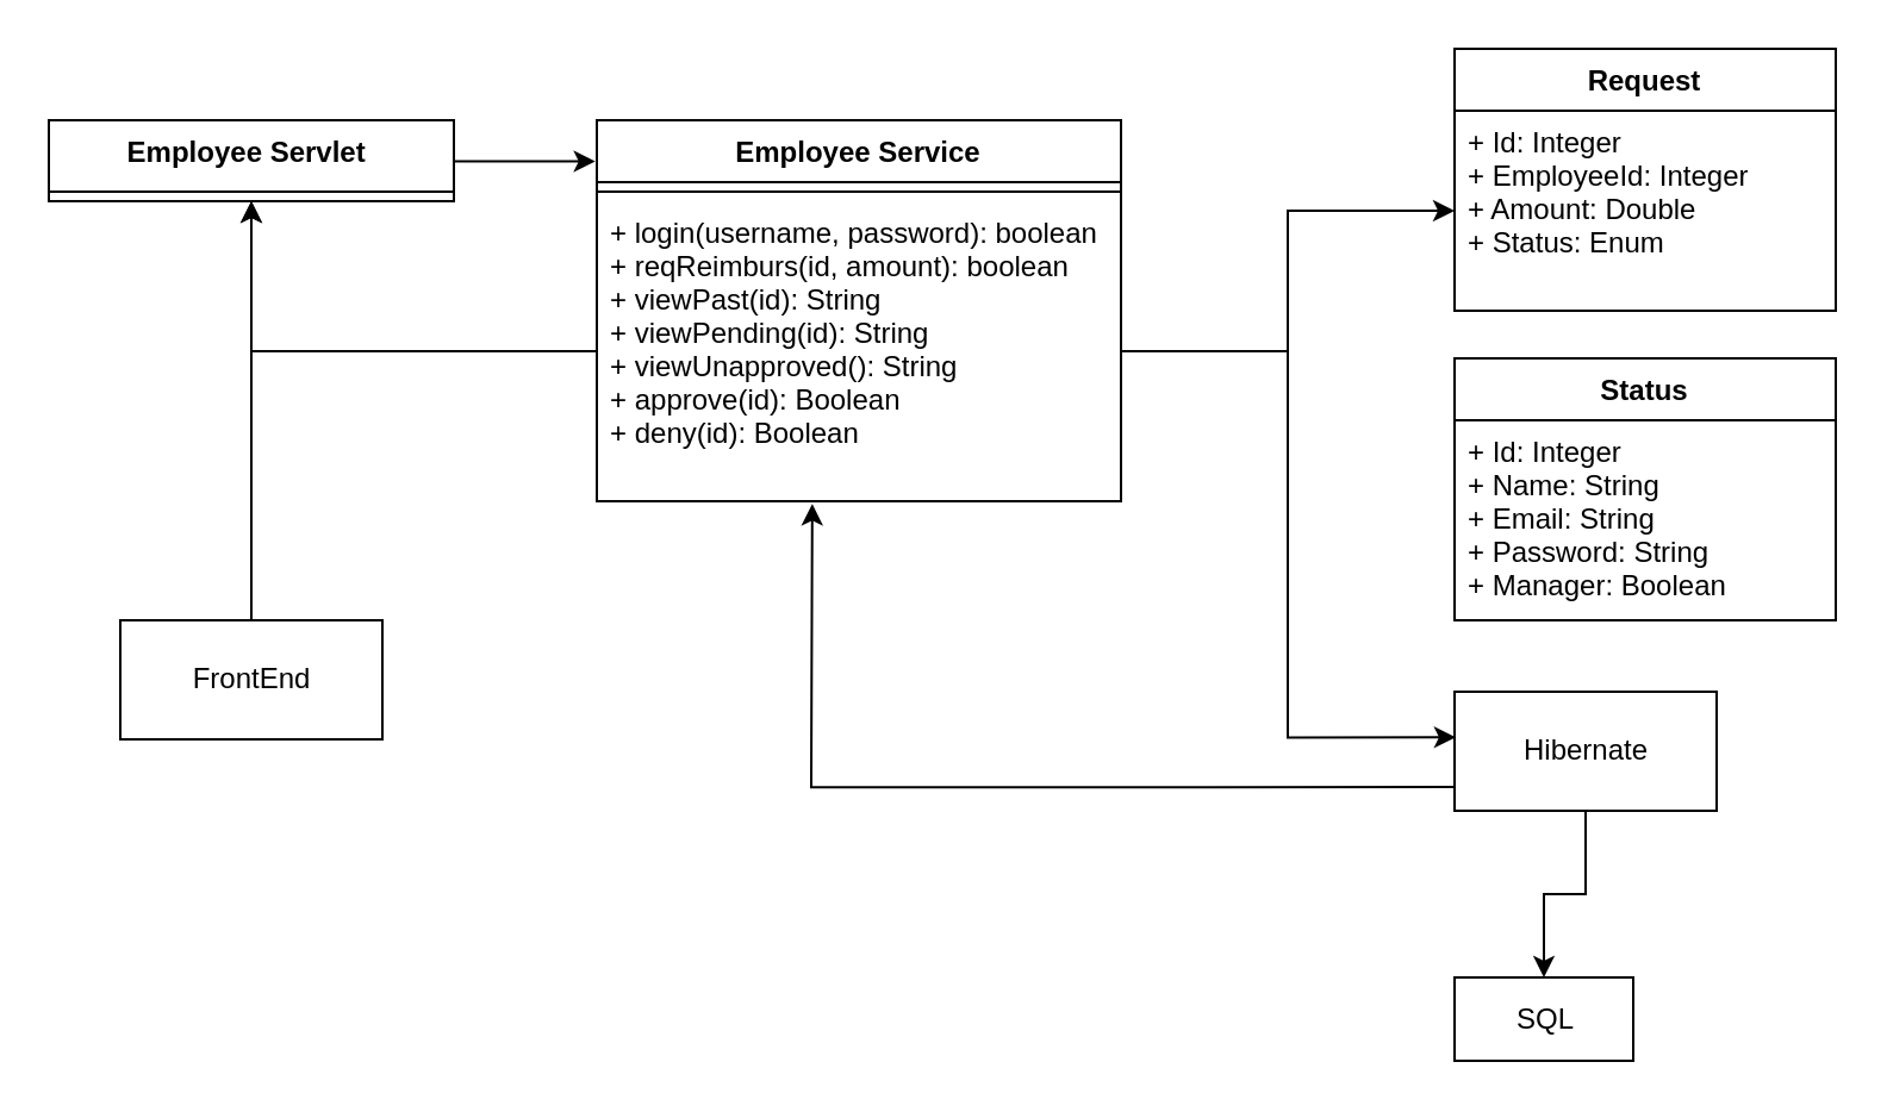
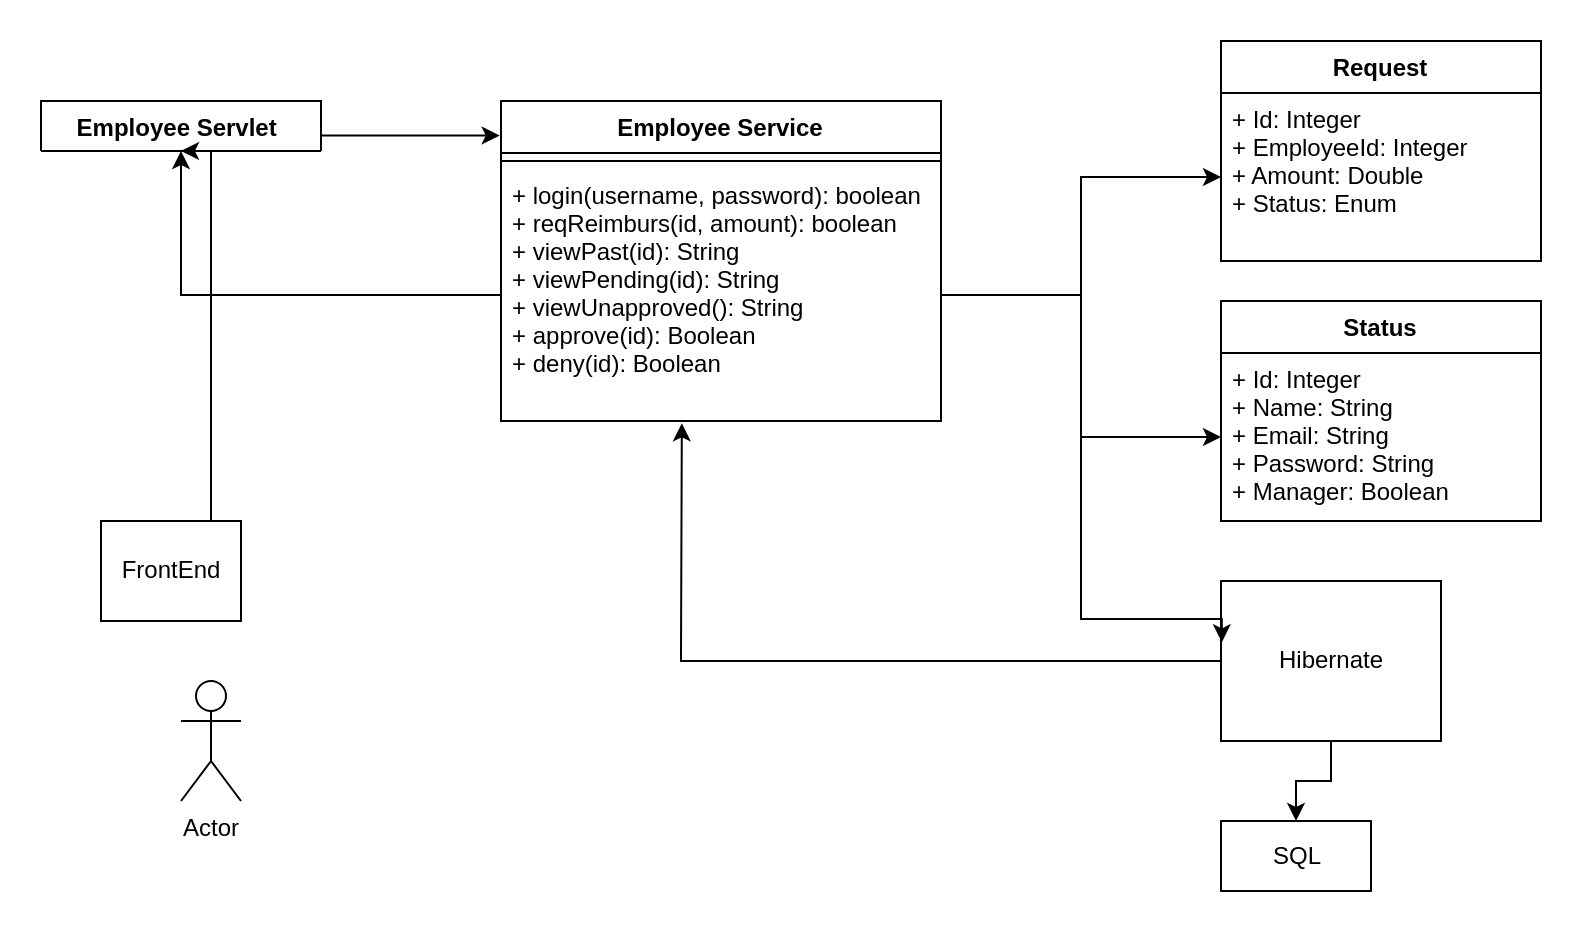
  <mxCell id="0" />
  <mxCell id="1" parent="0" />
  <mxCell id="2" style="edgeStyle=orthogonalEdgeStyle;rounded=0;orthogonalLoop=1;jettySize=auto;html=1;entryX=-0.003;entryY=0.108;entryDx=0;entryDy=0;entryPerimeter=0;" edge="1" parent="1" source="3" target="4"><mxGeometry relative="1" as="geometry"><mxPoint x="240" y="67" as="targetPoint" /><Array as="points"><mxPoint x="220" y="67" /></Array></mxGeometry></mxCell>
- <mxCell id="3" value="Employee Servlet " style="swimlane;fontStyle=1;align=center;verticalAlign=top;childLayout=stackLayout;horizontal=1;startSize=30;horizontalStack=0;resizeParent=1;resizeParentMax=0;resizeLast=0;collapsible=1;marginBottom=0;" vertex="1" parent="1"><mxGeometry x="20" y="50" width="170" height="34" as="geometry" /></mxCell>
+ <mxCell id="3" value="Employee Servlet " style="swimlane;fontStyle=1;align=center;verticalAlign=top;childLayout=stackLayout;horizontal=1;startSize=30;horizontalStack=0;resizeParent=1;resizeParentMax=0;resizeLast=0;collapsible=1;marginBottom=0;" vertex="1" parent="1"><mxGeometry x="20" y="50" width="140" height="25" as="geometry" /></mxCell>
  <mxCell id="4" value="Employee Service" style="swimlane;fontStyle=1;align=center;verticalAlign=top;childLayout=stackLayout;horizontal=1;startSize=26;horizontalStack=0;resizeParent=1;resizeParentMax=0;resizeLast=0;collapsible=1;marginBottom=0;" vertex="1" parent="1"><mxGeometry x="250" y="50" width="220" height="160" as="geometry" /></mxCell>
  <mxCell id="5" value="" style="line;strokeWidth=1;fillColor=none;align=left;verticalAlign=middle;spacingTop=-1;spacingLeft=3;spacingRight=3;rotatable=0;labelPosition=right;points=[];portConstraint=eastwest;" vertex="1" parent="4"><mxGeometry y="26" width="220" height="8" as="geometry" /></mxCell>
  <mxCell id="6" value="+ login(username, password): boolean&#10;+ reqReimburs(id, amount): boolean&#10;+ viewPast(id): String&#10;+ viewPending(id): String&#10;+ viewUnapproved(): String&#10;+ approve(id): Boolean&#10;+ deny(id): Boolean" style="text;strokeColor=none;fillColor=none;align=left;verticalAlign=top;spacingLeft=4;spacingRight=4;overflow=hidden;rotatable=0;points=[[0,0.5],[1,0.5]];portConstraint=eastwest;" vertex="1" parent="4"><mxGeometry y="34" width="220" height="126" as="geometry" /></mxCell>
  <mxCell id="7" style="edgeStyle=orthogonalEdgeStyle;rounded=0;orthogonalLoop=1;jettySize=auto;html=1;entryX=0.5;entryY=1;entryDx=0;entryDy=0;" edge="1" parent="1" source="6" target="3"><mxGeometry relative="1" as="geometry"><mxPoint x="154.98" y="83" as="targetPoint" /></mxGeometry></mxCell>
  <mxCell id="8" value="Status" style="swimlane;fontStyle=1;align=center;verticalAlign=top;childLayout=stackLayout;horizontal=1;startSize=26;horizontalStack=0;resizeParent=1;resizeParentMax=0;resizeLast=0;collapsible=1;marginBottom=0;" vertex="1" parent="1"><mxGeometry x="610" y="150" width="160" height="110" as="geometry" /></mxCell>
  <mxCell id="9" value="+ Id: Integer&#10;+ Name: String&#10;+ Email: String&#10;+ Password: String&#10;+ Manager: Boolean" style="text;strokeColor=none;fillColor=none;align=left;verticalAlign=top;spacingLeft=4;spacingRight=4;overflow=hidden;rotatable=0;points=[[0,0.5],[1,0.5]];portConstraint=eastwest;" vertex="1" parent="8"><mxGeometry y="26" width="160" height="84" as="geometry" /></mxCell>
  <mxCell id="10" value="Request" style="swimlane;fontStyle=1;align=center;verticalAlign=top;childLayout=stackLayout;horizontal=1;startSize=26;horizontalStack=0;resizeParent=1;resizeParentMax=0;resizeLast=0;collapsible=1;marginBottom=0;" vertex="1" parent="1"><mxGeometry x="610" y="20" width="160" height="110" as="geometry"><mxRectangle x="670" y="70" width="80" height="26" as="alternateBounds" /></mxGeometry></mxCell>
  <mxCell id="11" value="+ Id: Integer&#10;+ EmployeeId: Integer&#10;+ Amount: Double&#10;+ Status: Enum" style="text;strokeColor=none;fillColor=none;align=left;verticalAlign=top;spacingLeft=4;spacingRight=4;overflow=hidden;rotatable=0;points=[[0,0.5],[1,0.5]];portConstraint=eastwest;" vertex="1" parent="10"><mxGeometry y="26" width="160" height="84" as="geometry" /></mxCell>
  <mxCell id="12" style="edgeStyle=orthogonalEdgeStyle;rounded=0;orthogonalLoop=1;jettySize=auto;html=1;entryX=0.5;entryY=0;entryDx=0;entryDy=0;" edge="1" parent="1" source="14" target="18"><mxGeometry relative="1" as="geometry" /></mxCell>
  <mxCell id="13" style="edgeStyle=orthogonalEdgeStyle;rounded=0;orthogonalLoop=1;jettySize=auto;html=1;entryX=0.411;entryY=1.009;entryDx=0;entryDy=0;entryPerimeter=0;exitX=0.002;exitY=0.801;exitDx=0;exitDy=0;exitPerimeter=0;" edge="1" parent="1" source="14" target="6"><mxGeometry relative="1" as="geometry"><Array as="points"><mxPoint x="340" y="330" /><mxPoint x="340" y="327" /><mxPoint x="340" y="327" /></Array></mxGeometry></mxCell>
- <mxCell id="14" value="Hibernate" style="html=1;" vertex="1" parent="1"><mxGeometry x="610" y="290" width="110" height="50" as="geometry" /></mxCell>
+ <mxCell id="14" value="Hibernate" style="html=1;" vertex="1" parent="1"><mxGeometry x="610" y="290" width="110" height="80" as="geometry" /></mxCell>
  <mxCell id="15" style="edgeStyle=orthogonalEdgeStyle;rounded=0;orthogonalLoop=1;jettySize=auto;html=1;" edge="1" parent="1" source="6" target="11"><mxGeometry relative="1" as="geometry" /></mxCell>
+ <mxCell id="16" style="edgeStyle=orthogonalEdgeStyle;rounded=0;orthogonalLoop=1;jettySize=auto;html=1;entryX=0;entryY=0.5;entryDx=0;entryDy=0;" edge="1" parent="1" source="6" target="9"><mxGeometry relative="1" as="geometry"><Array as="points"><mxPoint x="540" y="147" /><mxPoint x="540" y="218" /></Array></mxGeometry></mxCell>
  <mxCell id="17" style="edgeStyle=orthogonalEdgeStyle;rounded=0;orthogonalLoop=1;jettySize=auto;html=1;entryX=0.004;entryY=0.383;entryDx=0;entryDy=0;entryPerimeter=0;" edge="1" parent="1" source="6" target="14"><mxGeometry relative="1" as="geometry"><Array as="points"><mxPoint x="540" y="147" /><mxPoint x="540" y="309" /></Array></mxGeometry></mxCell>
  <mxCell id="18" value="SQL" style="html=1;" vertex="1" parent="1"><mxGeometry x="610" y="410" width="75" height="35" as="geometry" /></mxCell>
  <mxCell id="19" style="edgeStyle=orthogonalEdgeStyle;rounded=0;orthogonalLoop=1;jettySize=auto;html=1;entryX=0.5;entryY=1;entryDx=0;entryDy=0;" edge="1" parent="1" source="20" target="3"><mxGeometry relative="1" as="geometry"><mxPoint x="75.08" y="80.896" as="targetPoint" /><Array as="points"><mxPoint x="105" y="180" /><mxPoint x="105" y="180" /></Array></mxGeometry></mxCell>
- <mxCell id="20" value="FrontEnd" style="html=1;" vertex="1" parent="1"><mxGeometry x="50" y="260" width="110" height="50" as="geometry" /></mxCell>
+ <mxCell id="20" value="FrontEnd" style="html=1;" vertex="1" parent="1"><mxGeometry x="50" y="260" width="70" height="50" as="geometry" /></mxCell>
+ <mxCell id="21" value="Actor" style="shape=umlActor;verticalLabelPosition=bottom;verticalAlign=top;html=1;" vertex="1" parent="1"><mxGeometry x="90" y="340" width="30" height="60" as="geometry" /></mxCell>
